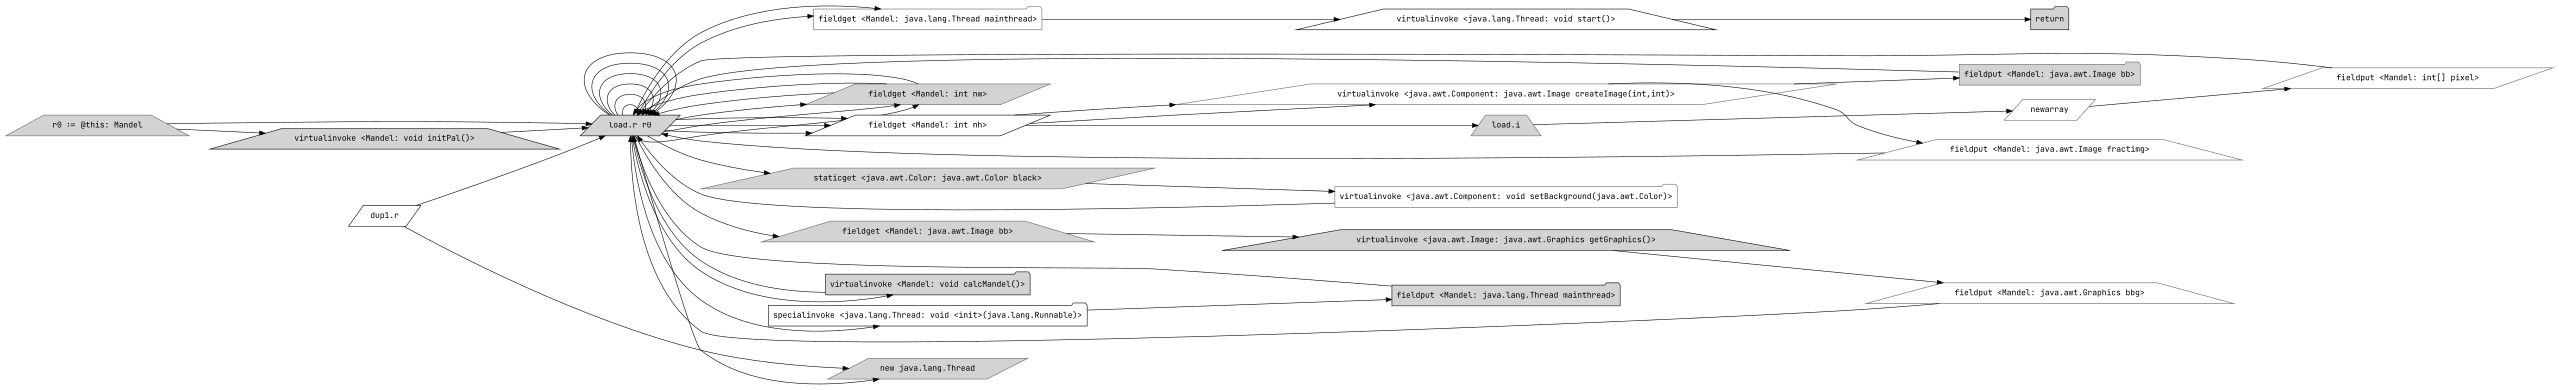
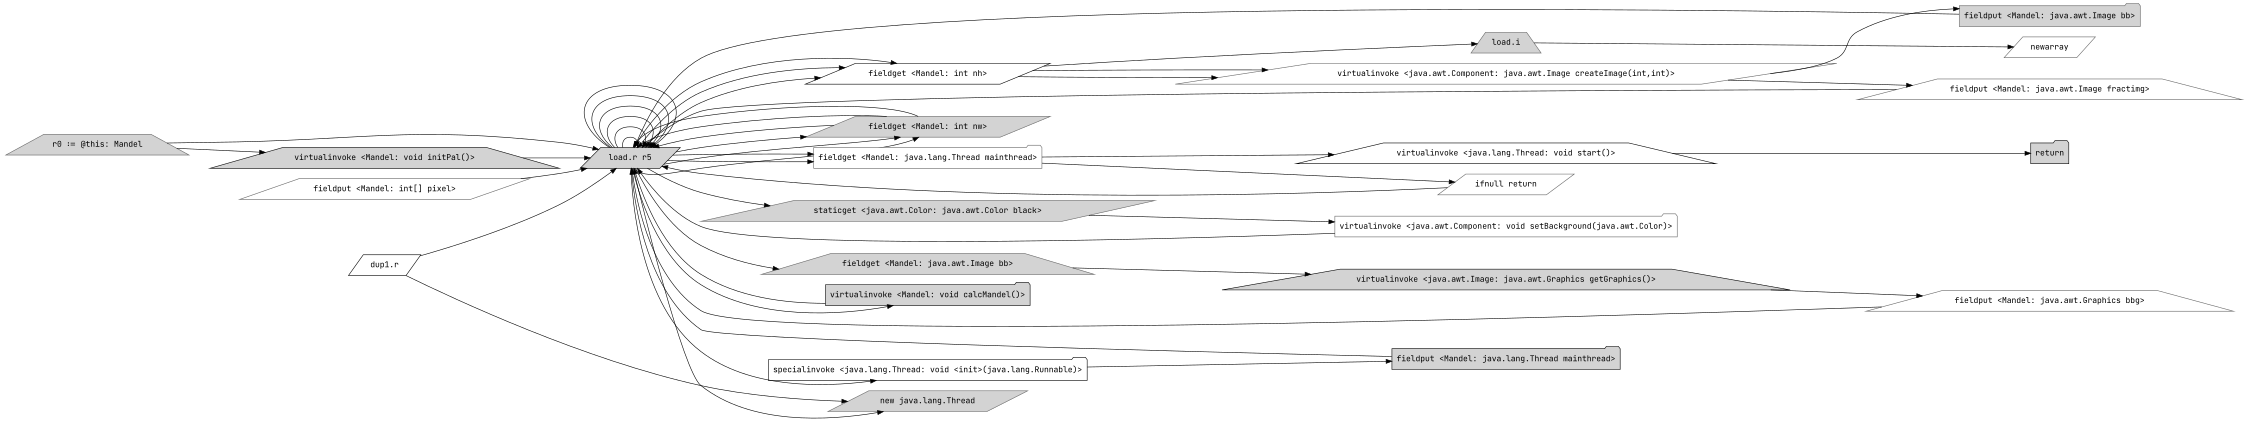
  digraph {
    fontname="JetBrains Mono"
    rankdir=LR
    node [color=gray40 fillcolor=lightgrey fontname="JetBrains Mono" shape=parallelogram style=filled]
    edge [fontname="JetBrains Mono"]
    "r0 := @this: Mandel" [shape=trapezium]
-   "load.r r0" [color=black]
+   "load.r r0" [color=black label="load.r r5"]
    "virtualinvoke <Mandel: void initPal()>" [color=black shape=trapezium]
    "fieldget <Mandel: int nw>"
    "fieldget <Mandel: int nh>" [color=black fillcolor=white]
    "fieldget <Mandel: java.awt.Image bb>" [shape=trapezium]
    "virtualinvoke <Mandel: void calcMandel()>" [color=black shape=folder]
    "staticget <java.awt.Color: java.awt.Color black>"
    "fieldget <Mandel: java.lang.Thread mainthread>" [fillcolor=white shape=folder]
    "new java.lang.Thread"
    "specialinvoke <java.lang.Thread: void <init>(java.lang.Runnable)>" [color=black fillcolor=white shape=folder]
    n12 [label="load.i" shape=trapezium]
    "virtualinvoke <java.awt.Component: java.awt.Image createImage(int,int)>" [fillcolor=white]
    "virtualinvoke <java.awt.Image: java.awt.Graphics getGraphics()>" [color=black shape=trapezium]
    "virtualinvoke <java.awt.Component: void setBackground(java.awt.Color)>" [fillcolor=white shape=folder]
+   "ifnull return" [fillcolor=white]
    "virtualinvoke <java.lang.Thread: void start()>" [color=black fillcolor=white shape=trapezium]
    "fieldput <Mandel: java.lang.Thread mainthread>" [color=black shape=folder]
    newarray [fillcolor=white]
    "fieldput <Mandel: java.awt.Image bb>" [shape=folder]
    "fieldput <Mandel: java.awt.Image fractimg>" [fillcolor=white shape=trapezium]
    "fieldput <Mandel: int[] pixel>" [fillcolor=white]
    "fieldput <Mandel: java.awt.Graphics bbg>" [fillcolor=white shape=trapezium]
    return [color=black shape=folder]
    "dup1.r" [color=black fillcolor=white]
    "r0 := @this: Mandel" -> "load.r r0"
    "r0 := @this: Mandel" -> "virtualinvoke <Mandel: void initPal()>"
    "load.r r0" -> "load.r r0"
    "load.r r0" -> "load.r r0"
    "load.r r0" -> "load.r r0"
    "load.r r0" -> "load.r r0"
    "load.r r0" -> "load.r r0"
    "load.r r0" -> "load.r r0"
    "load.r r0" -> "fieldget <Mandel: int nw>"
    "load.r r0" -> "fieldget <Mandel: int nw>"
    "load.r r0" -> "fieldget <Mandel: int nw>"
    "load.r r0" -> "fieldget <Mandel: int nh>"
    "load.r r0" -> "fieldget <Mandel: int nh>"
    "load.r r0" -> "fieldget <Mandel: int nh>"
    "load.r r0" -> "fieldget <Mandel: java.awt.Image bb>"
    "load.r r0" -> "virtualinvoke <Mandel: void calcMandel()>"
    "load.r r0" -> "staticget <java.awt.Color: java.awt.Color black>"
    "load.r r0" -> "fieldget <Mandel: java.lang.Thread mainthread>"
    "load.r r0" -> "fieldget <Mandel: java.lang.Thread mainthread>"
    "load.r r0" -> "new java.lang.Thread"
    "load.r r0" -> "specialinvoke <java.lang.Thread: void <init>(java.lang.Runnable)>"
    "virtualinvoke <Mandel: void initPal()>" -> "load.r r0"
    "fieldget <Mandel: int nw>" -> "load.r r0"
    "fieldget <Mandel: int nw>" -> "load.r r0"
    "fieldget <Mandel: int nw>" -> "load.r r0"
    "fieldget <Mandel: int nh>" -> n12
    "fieldget <Mandel: int nh>" -> "virtualinvoke <java.awt.Component: java.awt.Image createImage(int,int)>"
    "fieldget <Mandel: int nh>" -> "virtualinvoke <java.awt.Component: java.awt.Image createImage(int,int)>"
    "fieldget <Mandel: java.awt.Image bb>" -> "virtualinvoke <java.awt.Image: java.awt.Graphics getGraphics()>"
    "virtualinvoke <Mandel: void calcMandel()>" -> "load.r r0"
    "staticget <java.awt.Color: java.awt.Color black>" -> "virtualinvoke <java.awt.Component: void setBackground(java.awt.Color)>"
+   "fieldget <Mandel: java.lang.Thread mainthread>" -> "ifnull return"
    "fieldget <Mandel: java.lang.Thread mainthread>" -> "virtualinvoke <java.lang.Thread: void start()>"
    "specialinvoke <java.lang.Thread: void <init>(java.lang.Runnable)>" -> "fieldput <Mandel: java.lang.Thread mainthread>"
    n12 -> newarray
    "virtualinvoke <java.awt.Component: java.awt.Image createImage(int,int)>" -> "fieldput <Mandel: java.awt.Image bb>"
    "virtualinvoke <java.awt.Component: java.awt.Image createImage(int,int)>" -> "fieldput <Mandel: java.awt.Image fractimg>"
    "virtualinvoke <java.awt.Image: java.awt.Graphics getGraphics()>" -> "fieldput <Mandel: java.awt.Graphics bbg>"
    "virtualinvoke <java.awt.Component: void setBackground(java.awt.Color)>" -> "load.r r0"
+   "ifnull return" -> "load.r r0"
    "virtualinvoke <java.lang.Thread: void start()>" -> return
    "fieldput <Mandel: java.lang.Thread mainthread>" -> "load.r r0"
-   newarray -> "fieldput <Mandel: int[] pixel>"
    "fieldput <Mandel: java.awt.Image bb>" -> "load.r r0"
    "fieldput <Mandel: java.awt.Image fractimg>" -> "load.r r0"
    "fieldput <Mandel: int[] pixel>" -> "load.r r0"
    "fieldput <Mandel: java.awt.Graphics bbg>" -> "load.r r0"
    "dup1.r" -> "load.r r0"
    "dup1.r" -> "new java.lang.Thread"
  }
